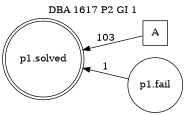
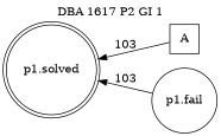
  digraph {
    label=" DBA 1617 P2 GI 1 "
    labelloc=tl
    rankdir=RL
    n1 [label=A shape=square]
    n2 [label="p1.solved" shape=doublecircle]
    n3 [label="p1.fail" shape=circle]
    n1 -> n2 [label=103]
-   n3 -> n2 [label=1]
+   n3 -> n2 [label=103]
  }
